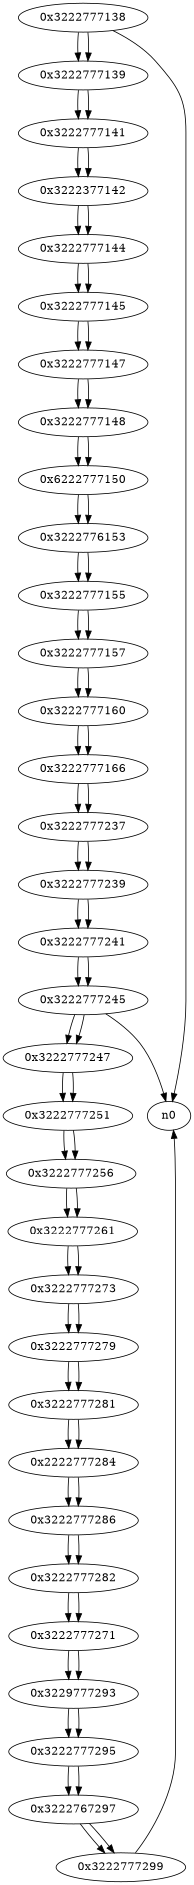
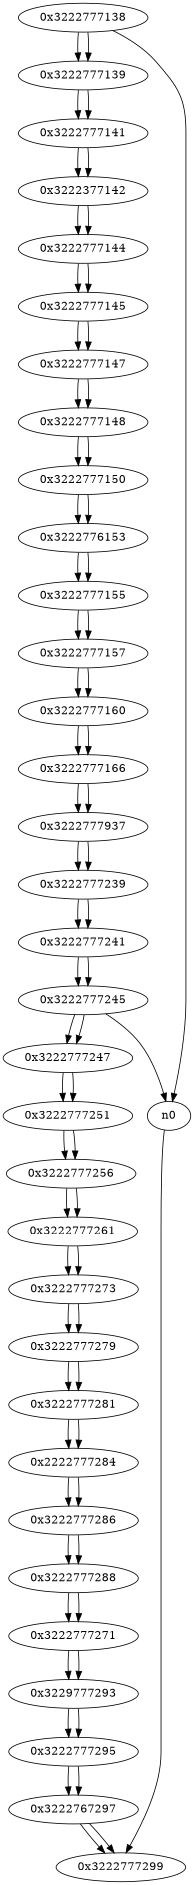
  digraph {
    n1 [label="0x3222777138"]
    n2 [label="0x3222777139"]
    n0
    n3 [label="0x3222777141"]
    n4 [label="0x3222377142"]
    n5 [label="0x3222777144"]
    n6 [label="0x3222777145"]
    n7 [label="0x3222777147"]
    n8 [label="0x3222777148"]
-   n9 [label="0x6222777150"]
+   n9 [label="0x3222777150"]
    n10 [label="0x3222776153"]
    n11 [label="0x3222777155"]
    n12 [label="0x3222777157"]
    n13 [label="0x3222777160"]
    n14 [label="0x3222777166"]
-   n15 [label="0x3222777237"]
+   n15 [label="0x3222777937"]
    n16 [label="0x3222777239"]
    n17 [label="0x3222777241"]
    n18 [label="0x3222777245"]
    n19 [label="0x3222777247"]
    n20 [label="0x3222777251"]
    n21 [label="0x3222777256"]
    n22 [label="0x3222777261"]
    n23 [label="0x3222777273"]
    n24 [label="0x3222777279"]
    n25 [label="0x3222777281"]
    n26 [label="0x2222777284"]
    n27 [label="0x3222777286"]
-   n28 [label="0x3222777282"]
+   n28 [label="0x3222777288"]
    n29 [label="0x3222777271"]
    n30 [label="0x3229777293"]
    n31 [label="0x3222777295"]
    n32 [label="0x3222767297"]
    n33 [label="0x3222777299"]
    n1 -> n2
    n1 -> n2
    n1 -> n0
    n2 -> n3
    n2 -> n3
    n3 -> n4
    n3 -> n4
    n4 -> n5
    n4 -> n5
    n5 -> n6
    n5 -> n6
    n6 -> n7
    n6 -> n7
    n7 -> n8
    n7 -> n8
    n8 -> n9
    n8 -> n9
    n9 -> n10
    n9 -> n10
    n10 -> n11
    n10 -> n11
    n11 -> n12
    n11 -> n12
    n12 -> n13
    n12 -> n13
    n13 -> n14
    n13 -> n14
    n14 -> n15
    n14 -> n15
    n15 -> n16
    n15 -> n16
    n16 -> n17
    n16 -> n17
    n17 -> n18
    n17 -> n18
    n18 -> n0
    n18 -> n19
    n18 -> n19
    n19 -> n20
    n19 -> n20
    n20 -> n21
    n20 -> n21
    n21 -> n22
    n21 -> n22
    n22 -> n23
    n22 -> n23
    n23 -> n24
    n23 -> n24
    n24 -> n25
    n24 -> n25
    n25 -> n26
    n25 -> n26
    n26 -> n27
    n26 -> n27
    n27 -> n28
    n27 -> n28
    n28 -> n29
    n28 -> n29
    n29 -> n30
    n29 -> n30
    n30 -> n31
    n30 -> n31
    n31 -> n32
    n31 -> n32
    n32 -> n33
    n32 -> n33
-   n33 -> n0
+   n0 -> n33
  }
